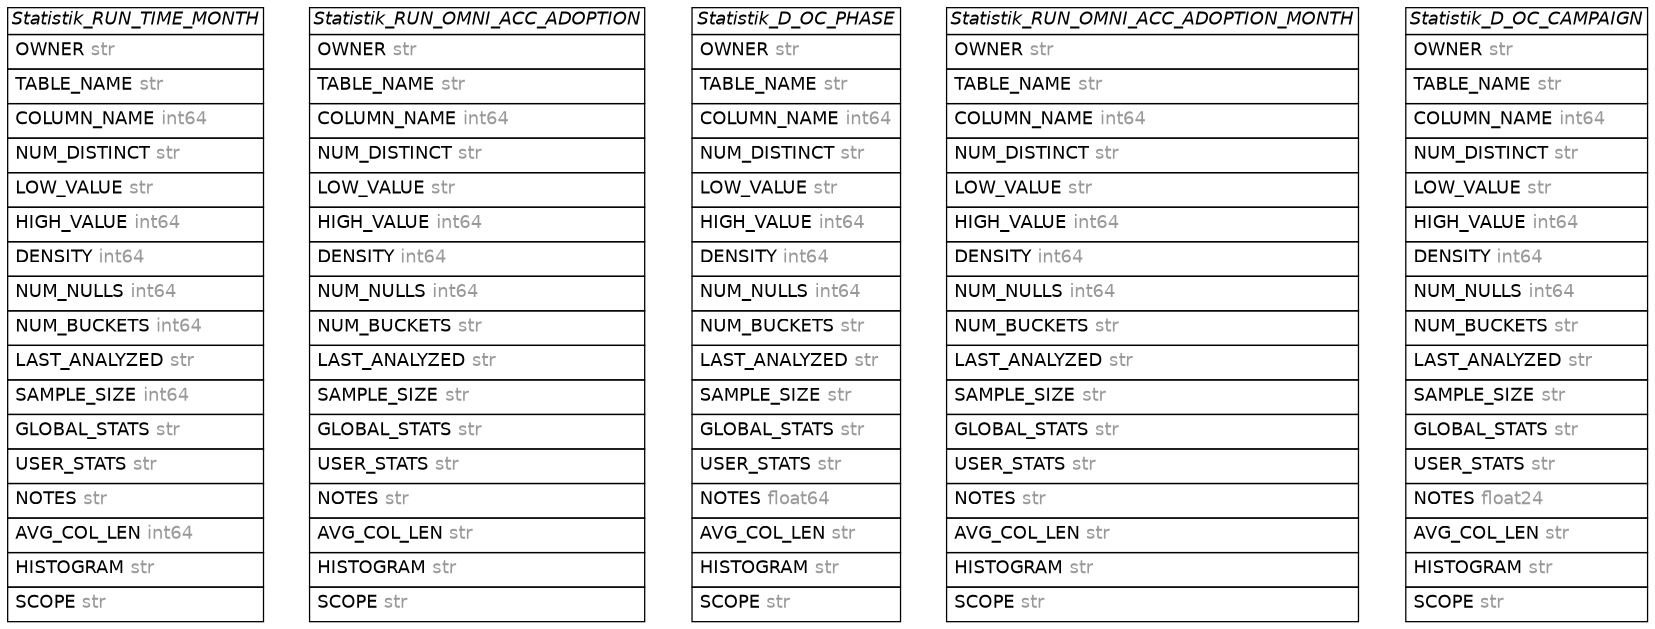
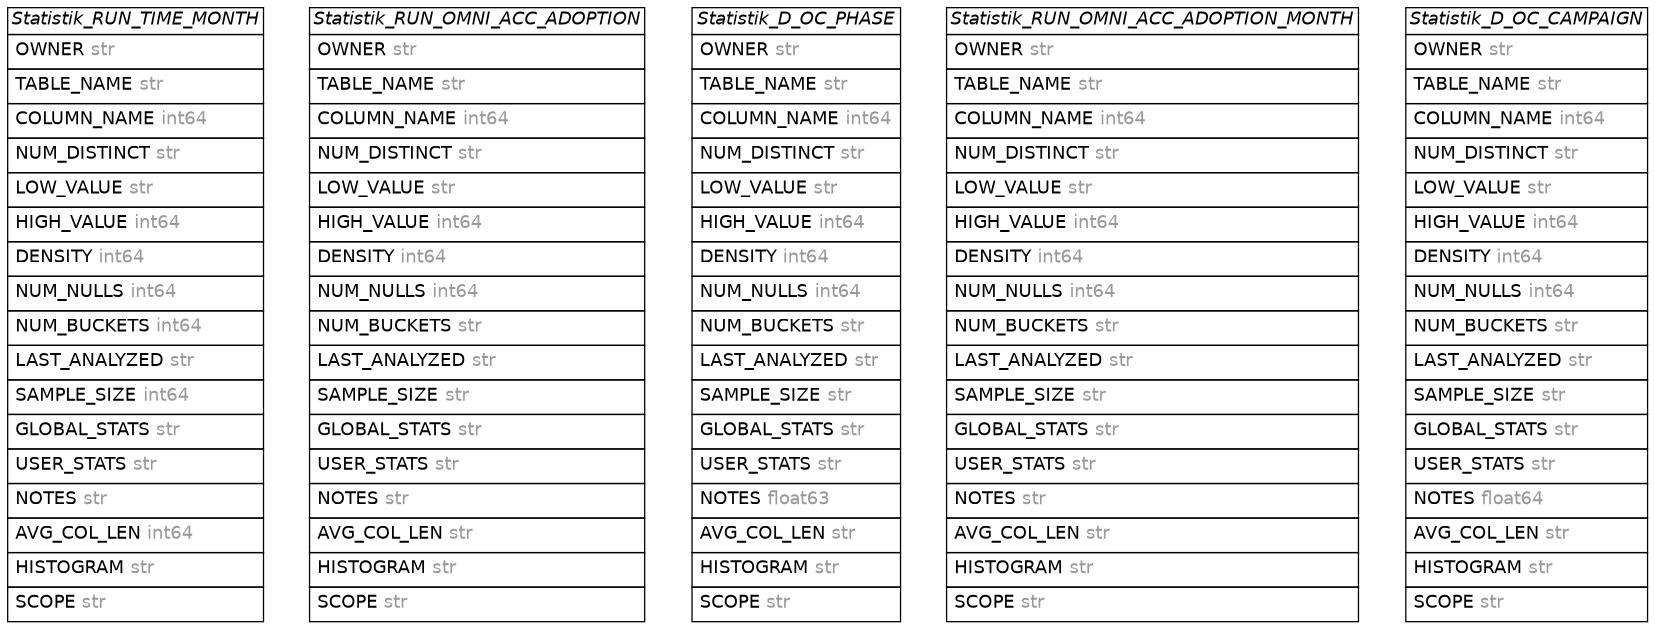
  digraph {
    concentrate=true
    fontname=Helvetica
    nodesep=0.5
    rankdir=TB
    splines=spline
    node [fontname=Helvetica shape=plain]
    n1 [label=<         <table border="0" cellborder="1" cellspacing="0" >         <tr><td><i>Statistik_RUN_TIME_MONTH</i></td></tr>         <tr><td port="OWNER" align="left" cellpadding="5">OWNER <font color="grey60">str</font></td></tr>         <tr><td port="TABLE_NAME" align="left" cellpadding="5">TABLE_NAME <font color="grey60">str</font></td></tr>         <tr><td port="COLUMN_NAME" align="left" cellpadding="5">COLUMN_NAME <font color="grey60">int64</font></td></tr>         <tr><td port="NUM_DISTINCT" align="left" cellpadding="5">NUM_DISTINCT <font color="grey60">str</font></td></tr>         <tr><td port="LOW_VALUE" align="left" cellpadding="5">LOW_VALUE <font color="grey60">str</font></td></tr>         <tr><td port="HIGH_VALUE" align="left" cellpadding="5">HIGH_VALUE <font color="grey60">int64</font></td></tr>         <tr><td port="DENSITY" align="left" cellpadding="5">DENSITY <font color="grey60">int64</font></td></tr>         <tr><td port="NUM_NULLS" align="left" cellpadding="5">NUM_NULLS <font color="grey60">int64</font></td></tr>         <tr><td port="NUM_BUCKETS" align="left" cellpadding="5">NUM_BUCKETS <font color="grey60">int64</font></td></tr>         <tr><td port="LAST_ANALYZED" align="left" cellpadding="5">LAST_ANALYZED <font color="grey60">str</font></td></tr>         <tr><td port="SAMPLE_SIZE" align="left" cellpadding="5">SAMPLE_SIZE <font color="grey60">int64</font></td></tr>         <tr><td port="GLOBAL_STATS" align="left" cellpadding="5">GLOBAL_STATS <font color="grey60">str</font></td></tr>         <tr><td port="USER_STATS" align="left" cellpadding="5">USER_STATS <font color="grey60">str</font></td></tr>         <tr><td port="NOTES" align="left" cellpadding="5">NOTES <font color="grey60">str</font></td></tr>         <tr><td port="AVG_COL_LEN" align="left" cellpadding="5">AVG_COL_LEN <font color="grey60">int64</font></td></tr>         <tr><td port="HISTOGRAM" align="left" cellpadding="5">HISTOGRAM <font color="grey60">str</font></td></tr>         <tr><td port="SCOPE" align="left" cellpadding="5">SCOPE <font color="grey60">str</font></td></tr>     </table>>]
    n2 [label=<         <table border="0" cellborder="1" cellspacing="0" >         <tr><td><i>Statistik_RUN_OMNI_ACC_ADOPTION</i></td></tr>         <tr><td port="OWNER" align="left" cellpadding="5">OWNER <font color="grey60">str</font></td></tr>         <tr><td port="TABLE_NAME" align="left" cellpadding="5">TABLE_NAME <font color="grey60">str</font></td></tr>         <tr><td port="COLUMN_NAME" align="left" cellpadding="5">COLUMN_NAME <font color="grey60">int64</font></td></tr>         <tr><td port="NUM_DISTINCT" align="left" cellpadding="5">NUM_DISTINCT <font color="grey60">str</font></td></tr>         <tr><td port="LOW_VALUE" align="left" cellpadding="5">LOW_VALUE <font color="grey60">str</font></td></tr>         <tr><td port="HIGH_VALUE" align="left" cellpadding="5">HIGH_VALUE <font color="grey60">int64</font></td></tr>         <tr><td port="DENSITY" align="left" cellpadding="5">DENSITY <font color="grey60">int64</font></td></tr>         <tr><td port="NUM_NULLS" align="left" cellpadding="5">NUM_NULLS <font color="grey60">int64</font></td></tr>         <tr><td port="NUM_BUCKETS" align="left" cellpadding="5">NUM_BUCKETS <font color="grey60">str</font></td></tr>         <tr><td port="LAST_ANALYZED" align="left" cellpadding="5">LAST_ANALYZED <font color="grey60">str</font></td></tr>         <tr><td port="SAMPLE_SIZE" align="left" cellpadding="5">SAMPLE_SIZE <font color="grey60">str</font></td></tr>         <tr><td port="GLOBAL_STATS" align="left" cellpadding="5">GLOBAL_STATS <font color="grey60">str</font></td></tr>         <tr><td port="USER_STATS" align="left" cellpadding="5">USER_STATS <font color="grey60">str</font></td></tr>         <tr><td port="NOTES" align="left" cellpadding="5">NOTES <font color="grey60">str</font></td></tr>         <tr><td port="AVG_COL_LEN" align="left" cellpadding="5">AVG_COL_LEN <font color="grey60">str</font></td></tr>         <tr><td port="HISTOGRAM" align="left" cellpadding="5">HISTOGRAM <font color="grey60">str</font></td></tr>         <tr><td port="SCOPE" align="left" cellpadding="5">SCOPE <font color="grey60">str</font></td></tr>     </table>>]
-   n3 [label=<         <table border="0" cellborder="1" cellspacing="0" >         <tr><td><i>Statistik_D_OC_PHASE</i></td></tr>         <tr><td port="OWNER" align="left" cellpadding="5">OWNER <font color="grey60">str</font></td></tr>         <tr><td port="TABLE_NAME" align="left" cellpadding="5">TABLE_NAME <font color="grey60">str</font></td></tr>         <tr><td port="COLUMN_NAME" align="left" cellpadding="5">COLUMN_NAME <font color="grey60">int64</font></td></tr>         <tr><td port="NUM_DISTINCT" align="left" cellpadding="5">NUM_DISTINCT <font color="grey60">str</font></td></tr>         <tr><td port="LOW_VALUE" align="left" cellpadding="5">LOW_VALUE <font color="grey60">str</font></td></tr>         <tr><td port="HIGH_VALUE" align="left" cellpadding="5">HIGH_VALUE <font color="grey60">int64</font></td></tr>         <tr><td port="DENSITY" align="left" cellpadding="5">DENSITY <font color="grey60">int64</font></td></tr>         <tr><td port="NUM_NULLS" align="left" cellpadding="5">NUM_NULLS <font color="grey60">int64</font></td></tr>         <tr><td port="NUM_BUCKETS" align="left" cellpadding="5">NUM_BUCKETS <font color="grey60">str</font></td></tr>         <tr><td port="LAST_ANALYZED" align="left" cellpadding="5">LAST_ANALYZED <font color="grey60">str</font></td></tr>         <tr><td port="SAMPLE_SIZE" align="left" cellpadding="5">SAMPLE_SIZE <font color="grey60">str</font></td></tr>         <tr><td port="GLOBAL_STATS" align="left" cellpadding="5">GLOBAL_STATS <font color="grey60">str</font></td></tr>         <tr><td port="USER_STATS" align="left" cellpadding="5">USER_STATS <font color="grey60">str</font></td></tr>         <tr><td port="NOTES" align="left" cellpadding="5">NOTES <font color="grey60">float64</font></td></tr>         <tr><td port="AVG_COL_LEN" align="left" cellpadding="5">AVG_COL_LEN <font color="grey60">str</font></td></tr>         <tr><td port="HISTOGRAM" align="left" cellpadding="5">HISTOGRAM <font color="grey60">str</font></td></tr>         <tr><td port="SCOPE" align="left" cellpadding="5">SCOPE <font color="grey60">str</font></td></tr>     </table>>]
+   n3 [label=<         <table border="0" cellborder="1" cellspacing="0" >         <tr><td><i>Statistik_D_OC_PHASE</i></td></tr>         <tr><td port="OWNER" align="left" cellpadding="5">OWNER <font color="grey60">str</font></td></tr>         <tr><td port="TABLE_NAME" align="left" cellpadding="5">TABLE_NAME <font color="grey60">str</font></td></tr>         <tr><td port="COLUMN_NAME" align="left" cellpadding="5">COLUMN_NAME <font color="grey60">int64</font></td></tr>         <tr><td port="NUM_DISTINCT" align="left" cellpadding="5">NUM_DISTINCT <font color="grey60">str</font></td></tr>         <tr><td port="LOW_VALUE" align="left" cellpadding="5">LOW_VALUE <font color="grey60">str</font></td></tr>         <tr><td port="HIGH_VALUE" align="left" cellpadding="5">HIGH_VALUE <font color="grey60">int64</font></td></tr>         <tr><td port="DENSITY" align="left" cellpadding="5">DENSITY <font color="grey60">int64</font></td></tr>         <tr><td port="NUM_NULLS" align="left" cellpadding="5">NUM_NULLS <font color="grey60">int64</font></td></tr>         <tr><td port="NUM_BUCKETS" align="left" cellpadding="5">NUM_BUCKETS <font color="grey60">str</font></td></tr>         <tr><td port="LAST_ANALYZED" align="left" cellpadding="5">LAST_ANALYZED <font color="grey60">str</font></td></tr>         <tr><td port="SAMPLE_SIZE" align="left" cellpadding="5">SAMPLE_SIZE <font color="grey60">str</font></td></tr>         <tr><td port="GLOBAL_STATS" align="left" cellpadding="5">GLOBAL_STATS <font color="grey60">str</font></td></tr>         <tr><td port="USER_STATS" align="left" cellpadding="5">USER_STATS <font color="grey60">str</font></td></tr>         <tr><td port="NOTES" align="left" cellpadding="5">NOTES <font color="grey60">float63</font></td></tr>         <tr><td port="AVG_COL_LEN" align="left" cellpadding="5">AVG_COL_LEN <font color="grey60">str</font></td></tr>         <tr><td port="HISTOGRAM" align="left" cellpadding="5">HISTOGRAM <font color="grey60">str</font></td></tr>         <tr><td port="SCOPE" align="left" cellpadding="5">SCOPE <font color="grey60">str</font></td></tr>     </table>>]
    n4 [label=<         <table border="0" cellborder="1" cellspacing="0" >         <tr><td><i>Statistik_RUN_OMNI_ACC_ADOPTION_MONTH</i></td></tr>         <tr><td port="OWNER" align="left" cellpadding="5">OWNER <font color="grey60">str</font></td></tr>         <tr><td port="TABLE_NAME" align="left" cellpadding="5">TABLE_NAME <font color="grey60">str</font></td></tr>         <tr><td port="COLUMN_NAME" align="left" cellpadding="5">COLUMN_NAME <font color="grey60">int64</font></td></tr>         <tr><td port="NUM_DISTINCT" align="left" cellpadding="5">NUM_DISTINCT <font color="grey60">str</font></td></tr>         <tr><td port="LOW_VALUE" align="left" cellpadding="5">LOW_VALUE <font color="grey60">str</font></td></tr>         <tr><td port="HIGH_VALUE" align="left" cellpadding="5">HIGH_VALUE <font color="grey60">int64</font></td></tr>         <tr><td port="DENSITY" align="left" cellpadding="5">DENSITY <font color="grey60">int64</font></td></tr>         <tr><td port="NUM_NULLS" align="left" cellpadding="5">NUM_NULLS <font color="grey60">int64</font></td></tr>         <tr><td port="NUM_BUCKETS" align="left" cellpadding="5">NUM_BUCKETS <font color="grey60">str</font></td></tr>         <tr><td port="LAST_ANALYZED" align="left" cellpadding="5">LAST_ANALYZED <font color="grey60">str</font></td></tr>         <tr><td port="SAMPLE_SIZE" align="left" cellpadding="5">SAMPLE_SIZE <font color="grey60">str</font></td></tr>         <tr><td port="GLOBAL_STATS" align="left" cellpadding="5">GLOBAL_STATS <font color="grey60">str</font></td></tr>         <tr><td port="USER_STATS" align="left" cellpadding="5">USER_STATS <font color="grey60">str</font></td></tr>         <tr><td port="NOTES" align="left" cellpadding="5">NOTES <font color="grey60">str</font></td></tr>         <tr><td port="AVG_COL_LEN" align="left" cellpadding="5">AVG_COL_LEN <font color="grey60">str</font></td></tr>         <tr><td port="HISTOGRAM" align="left" cellpadding="5">HISTOGRAM <font color="grey60">str</font></td></tr>         <tr><td port="SCOPE" align="left" cellpadding="5">SCOPE <font color="grey60">str</font></td></tr>     </table>>]
-   n5 [label=<         <table border="0" cellborder="1" cellspacing="0" >         <tr><td><i>Statistik_D_OC_CAMPAIGN</i></td></tr>         <tr><td port="OWNER" align="left" cellpadding="5">OWNER <font color="grey60">str</font></td></tr>         <tr><td port="TABLE_NAME" align="left" cellpadding="5">TABLE_NAME <font color="grey60">str</font></td></tr>         <tr><td port="COLUMN_NAME" align="left" cellpadding="5">COLUMN_NAME <font color="grey60">int64</font></td></tr>         <tr><td port="NUM_DISTINCT" align="left" cellpadding="5">NUM_DISTINCT <font color="grey60">str</font></td></tr>         <tr><td port="LOW_VALUE" align="left" cellpadding="5">LOW_VALUE <font color="grey60">str</font></td></tr>         <tr><td port="HIGH_VALUE" align="left" cellpadding="5">HIGH_VALUE <font color="grey60">int64</font></td></tr>         <tr><td port="DENSITY" align="left" cellpadding="5">DENSITY <font color="grey60">int64</font></td></tr>         <tr><td port="NUM_NULLS" align="left" cellpadding="5">NUM_NULLS <font color="grey60">int64</font></td></tr>         <tr><td port="NUM_BUCKETS" align="left" cellpadding="5">NUM_BUCKETS <font color="grey60">str</font></td></tr>         <tr><td port="LAST_ANALYZED" align="left" cellpadding="5">LAST_ANALYZED <font color="grey60">str</font></td></tr>         <tr><td port="SAMPLE_SIZE" align="left" cellpadding="5">SAMPLE_SIZE <font color="grey60">str</font></td></tr>         <tr><td port="GLOBAL_STATS" align="left" cellpadding="5">GLOBAL_STATS <font color="grey60">str</font></td></tr>         <tr><td port="USER_STATS" align="left" cellpadding="5">USER_STATS <font color="grey60">str</font></td></tr>         <tr><td port="NOTES" align="left" cellpadding="5">NOTES <font color="grey60">float24</font></td></tr>         <tr><td port="AVG_COL_LEN" align="left" cellpadding="5">AVG_COL_LEN <font color="grey60">str</font></td></tr>         <tr><td port="HISTOGRAM" align="left" cellpadding="5">HISTOGRAM <font color="grey60">str</font></td></tr>         <tr><td port="SCOPE" align="left" cellpadding="5">SCOPE <font color="grey60">str</font></td></tr>     </table>>]
+   n5 [label=<         <table border="0" cellborder="1" cellspacing="0" >         <tr><td><i>Statistik_D_OC_CAMPAIGN</i></td></tr>         <tr><td port="OWNER" align="left" cellpadding="5">OWNER <font color="grey60">str</font></td></tr>         <tr><td port="TABLE_NAME" align="left" cellpadding="5">TABLE_NAME <font color="grey60">str</font></td></tr>         <tr><td port="COLUMN_NAME" align="left" cellpadding="5">COLUMN_NAME <font color="grey60">int64</font></td></tr>         <tr><td port="NUM_DISTINCT" align="left" cellpadding="5">NUM_DISTINCT <font color="grey60">str</font></td></tr>         <tr><td port="LOW_VALUE" align="left" cellpadding="5">LOW_VALUE <font color="grey60">str</font></td></tr>         <tr><td port="HIGH_VALUE" align="left" cellpadding="5">HIGH_VALUE <font color="grey60">int64</font></td></tr>         <tr><td port="DENSITY" align="left" cellpadding="5">DENSITY <font color="grey60">int64</font></td></tr>         <tr><td port="NUM_NULLS" align="left" cellpadding="5">NUM_NULLS <font color="grey60">int64</font></td></tr>         <tr><td port="NUM_BUCKETS" align="left" cellpadding="5">NUM_BUCKETS <font color="grey60">str</font></td></tr>         <tr><td port="LAST_ANALYZED" align="left" cellpadding="5">LAST_ANALYZED <font color="grey60">str</font></td></tr>         <tr><td port="SAMPLE_SIZE" align="left" cellpadding="5">SAMPLE_SIZE <font color="grey60">str</font></td></tr>         <tr><td port="GLOBAL_STATS" align="left" cellpadding="5">GLOBAL_STATS <font color="grey60">str</font></td></tr>         <tr><td port="USER_STATS" align="left" cellpadding="5">USER_STATS <font color="grey60">str</font></td></tr>         <tr><td port="NOTES" align="left" cellpadding="5">NOTES <font color="grey60">float64</font></td></tr>         <tr><td port="AVG_COL_LEN" align="left" cellpadding="5">AVG_COL_LEN <font color="grey60">str</font></td></tr>         <tr><td port="HISTOGRAM" align="left" cellpadding="5">HISTOGRAM <font color="grey60">str</font></td></tr>         <tr><td port="SCOPE" align="left" cellpadding="5">SCOPE <font color="grey60">str</font></td></tr>     </table>>]
    subgraph sub_1 {
      rank=same
      n1
      n2
      n3
    }
    subgraph sub_2 {
      rank=same
      n4
      n5
    }
  }
